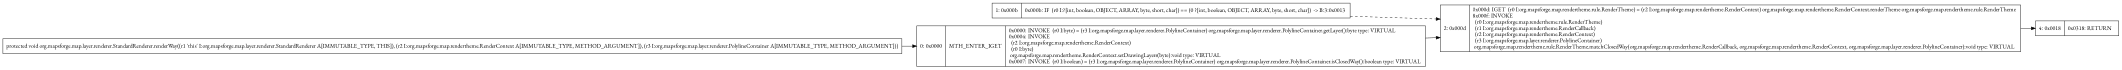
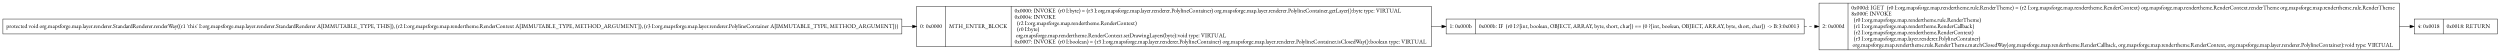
  digraph {
    fontname="EB Garamond"
    rankdir=LR
    node [fontname="EB Garamond" shape=record]
    edge [fontname="EB Garamond"]
-   n1 [label="{0\:\ 0x0000|MTH_ENTER_IGET\l|0x0000: INVOKE  (r0 I:byte) = (r3 I:org.mapsforge.map.layer.renderer.PolylineContainer) org.mapsforge.map.layer.renderer.PolylineContainer.getLayer():byte type: VIRTUAL \l0x0004: INVOKE  \l  (r2 I:org.mapsforge.map.rendertheme.RenderContext)\l  (r0 I:byte)\l org.mapsforge.map.rendertheme.RenderContext.setDrawingLayers(byte):void type: VIRTUAL \l0x0007: INVOKE  (r0 I:boolean) = (r3 I:org.mapsforge.map.layer.renderer.PolylineContainer) org.mapsforge.map.layer.renderer.PolylineContainer.isClosedWay():boolean type: VIRTUAL \l}"]
+   n1 [label="{0\:\ 0x0000|MTH_ENTER_BLOCK\l|0x0000: INVOKE  (r0 I:byte) = (r3 I:org.mapsforge.map.layer.renderer.PolylineContainer) org.mapsforge.map.layer.renderer.PolylineContainer.getLayer():byte type: VIRTUAL \l0x0004: INVOKE  \l  (r2 I:org.mapsforge.map.rendertheme.RenderContext)\l  (r0 I:byte)\l org.mapsforge.map.rendertheme.RenderContext.setDrawingLayers(byte):void type: VIRTUAL \l0x0007: INVOKE  (r0 I:boolean) = (r3 I:org.mapsforge.map.layer.renderer.PolylineContainer) org.mapsforge.map.layer.renderer.PolylineContainer.isClosedWay():boolean type: VIRTUAL \l}"]
    n2 [label="{1\:\ 0x000b|0x000b: IF  (r0 I:?[int, boolean, OBJECT, ARRAY, byte, short, char]) == (0 ?[int, boolean, OBJECT, ARRAY, byte, short, char])  \-\> B:3:0x0013 \l}"]
    n3 [label="{2\:\ 0x000d|0x000d: IGET  (r0 I:org.mapsforge.map.rendertheme.rule.RenderTheme) = (r2 I:org.mapsforge.map.rendertheme.RenderContext) org.mapsforge.map.rendertheme.RenderContext.renderTheme org.mapsforge.map.rendertheme.rule.RenderTheme \l8x000f: INVOKE  \l  (r0 I:org.mapsforge.map.rendertheme.rule.RenderTheme)\l  (r1 I:org.mapsforge.map.rendertheme.RenderCallback)\l  (r2 I:org.mapsforge.map.rendertheme.RenderContext)\l  (r3 I:org.mapsforge.map.layer.renderer.PolylineContainer)\l org.mapsforge.map.rendertheme.rule.RenderTheme.matchClosedWay(org.mapsforge.map.rendertheme.RenderCallback, org.mapsforge.map.rendertheme.RenderContext, org.mapsforge.map.layer.renderer.PolylineContainer):void type: VIRTUAL \l}"]
-   n4 [label="{4\:\ 0x0018|0x0318: RETURN   \l}"]
+   n4 [label="{4\:\ 0x0018|0x0018: RETURN   \l}"]
    n5 [label="{protected void org.mapsforge.map.layer.renderer.StandardRenderer.renderWay((r1 'this' I:org.mapsforge.map.layer.renderer.StandardRenderer A[IMMUTABLE_TYPE, THIS]), (r2 I:org.mapsforge.map.rendertheme.RenderContext A[IMMUTABLE_TYPE, METHOD_ARGUMENT]), (r3 I:org.mapsforge.map.layer.renderer.PolylineContainer A[IMMUTABLE_TYPE, METHOD_ARGUMENT])) }"]
-   n1 -> n3
+   n1 -> n2
    n2 -> n3 [style=dashed]
    n3 -> n4
    n5 -> n1
  }
